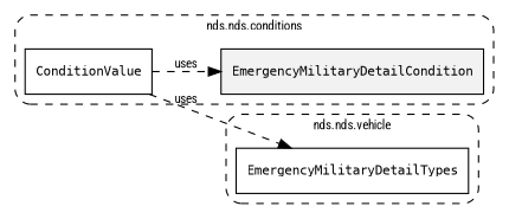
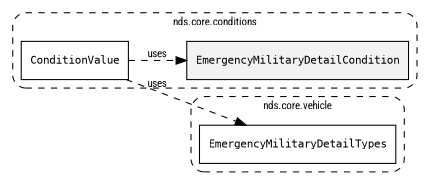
  digraph {
    fontname="Roboto Condensed"
    fontsize=10
    rankdir=LR
    node [fontname="Roboto Condensed" fontsize=10 shape=box]
    edge [fontname="Roboto Condensed" fontsize=10 style=dashed]
    n1 [fillcolor="#0000000D" label=<<font face="monospace"><table align="center" border="0" cellspacing="0" cellpadding="0"><tr><td href="../../../content/packages/nds.core.conditions.html#Structure-EmergencyMilitaryDetailCondition" title="Structure defined in nds.core.conditions">EmergencyMilitaryDetailCondition</td></tr></table></font>> style=filled]
    n2 [label=<<font face="monospace"><table align="center" border="0" cellspacing="0" cellpadding="0"><tr><td href="../../../content/packages/nds.core.conditions.html#Choice-ConditionValue" title="Choice defined in nds.core.conditions">ConditionValue</td></tr></table></font>>]
    n3 [label=<<font face="monospace"><table align="center" border="0" cellspacing="0" cellpadding="0"><tr><td href="../../../content/packages/nds.core.vehicle.html#Bitmask-EmergencyMilitaryDetailTypes" title="Bitmask defined in nds.core.vehicle">EmergencyMilitaryDetailTypes</td></tr></table></font>>]
    subgraph cluster_1 {
-     label="nds.nds.conditions"
+     label="nds.core.conditions"
      style="dashed, rounded"
      n1
      n2
    }
    subgraph cluster_2 {
-     label="nds.nds.vehicle"
+     label="nds.core.vehicle"
      style="dashed, rounded"
      n3
    }
    n2 -> n1 [label=uses]
    n2 -> n3 [label=uses]
  }
